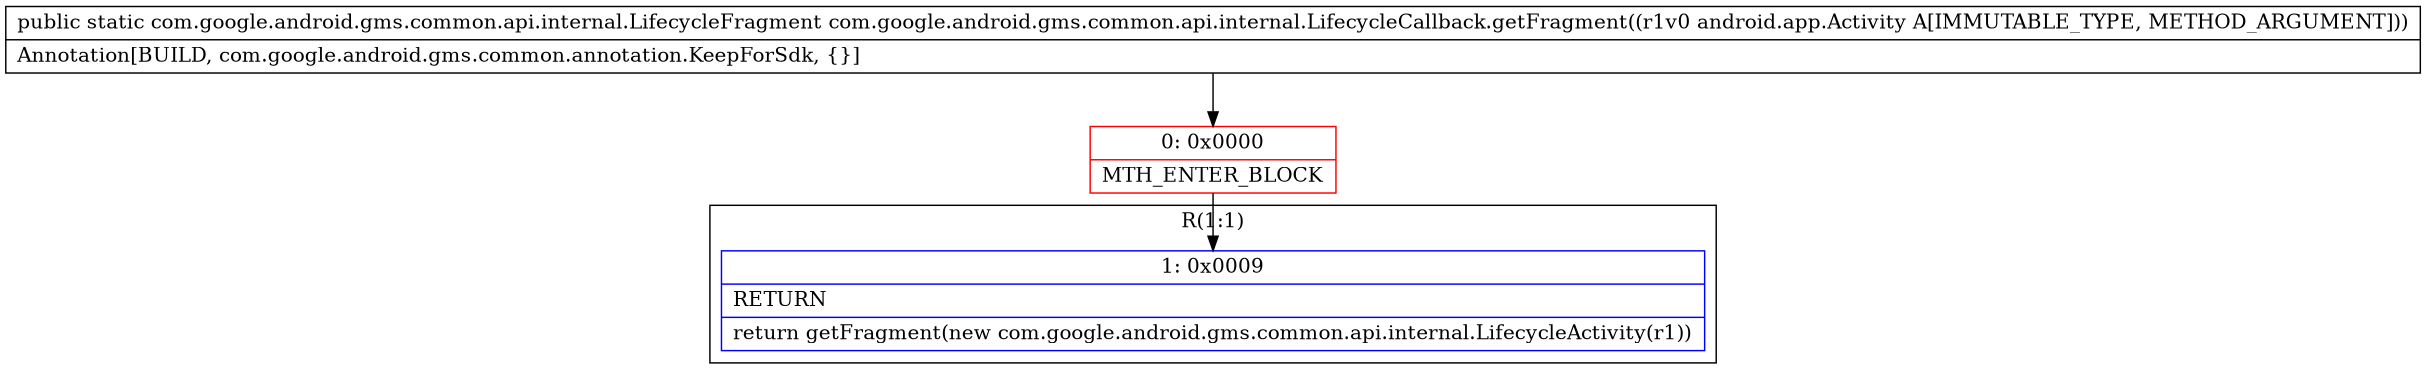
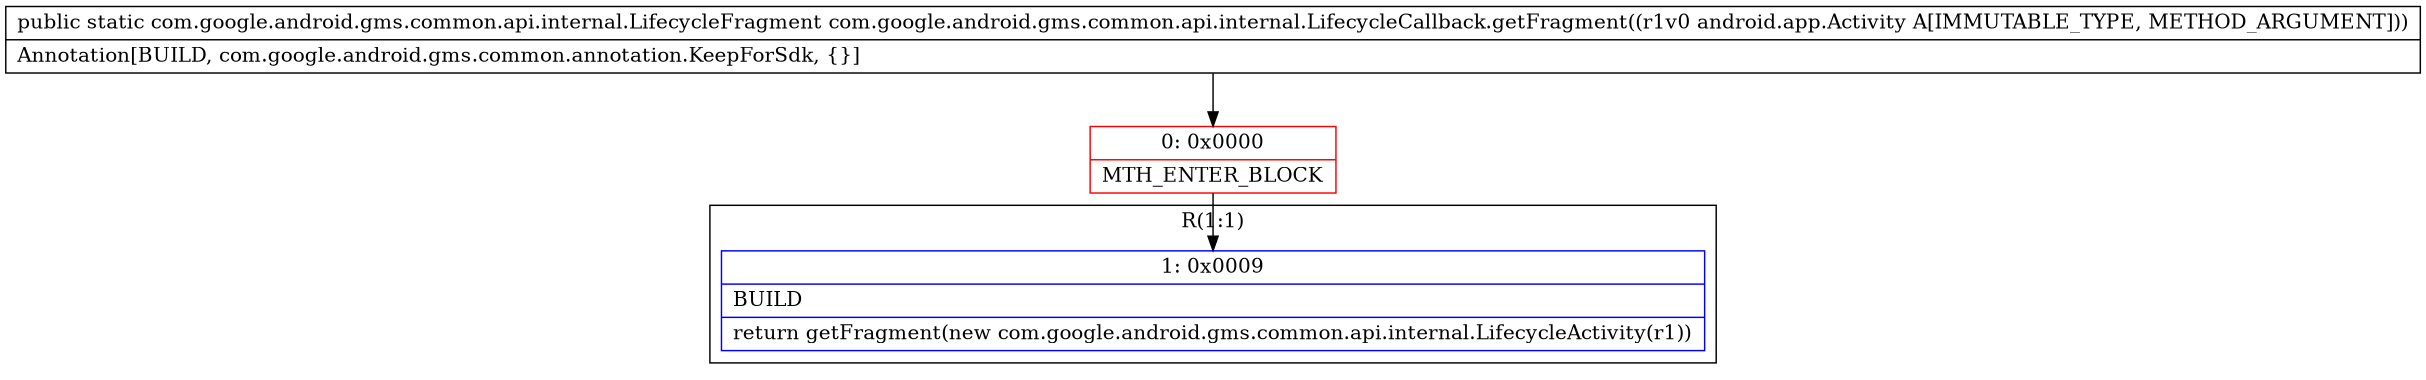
  digraph {
    node [shape=record]
-   n1 [color=blue label="{1\:\ 0x0009|RETURN\l|return getFragment(new com.google.android.gms.common.api.internal.LifecycleActivity(r1))\l}"]
+   n1 [color=blue label="{1\:\ 0x0009|BUILD\l|return getFragment(new com.google.android.gms.common.api.internal.LifecycleActivity(r1))\l}"]
    n2 [color=red label="{0\:\ 0x0000|MTH_ENTER_BLOCK\l}"]
    n3 [label="{public static com.google.android.gms.common.api.internal.LifecycleFragment com.google.android.gms.common.api.internal.LifecycleCallback.getFragment((r1v0 android.app.Activity A[IMMUTABLE_TYPE, METHOD_ARGUMENT]))  | Annotation[BUILD, com.google.android.gms.common.annotation.KeepForSdk, \{\}]\l}"]
    subgraph cluster_1 {
      label="R(1:1)"
      n1
    }
    n2 -> n1
    n3 -> n2
  }
